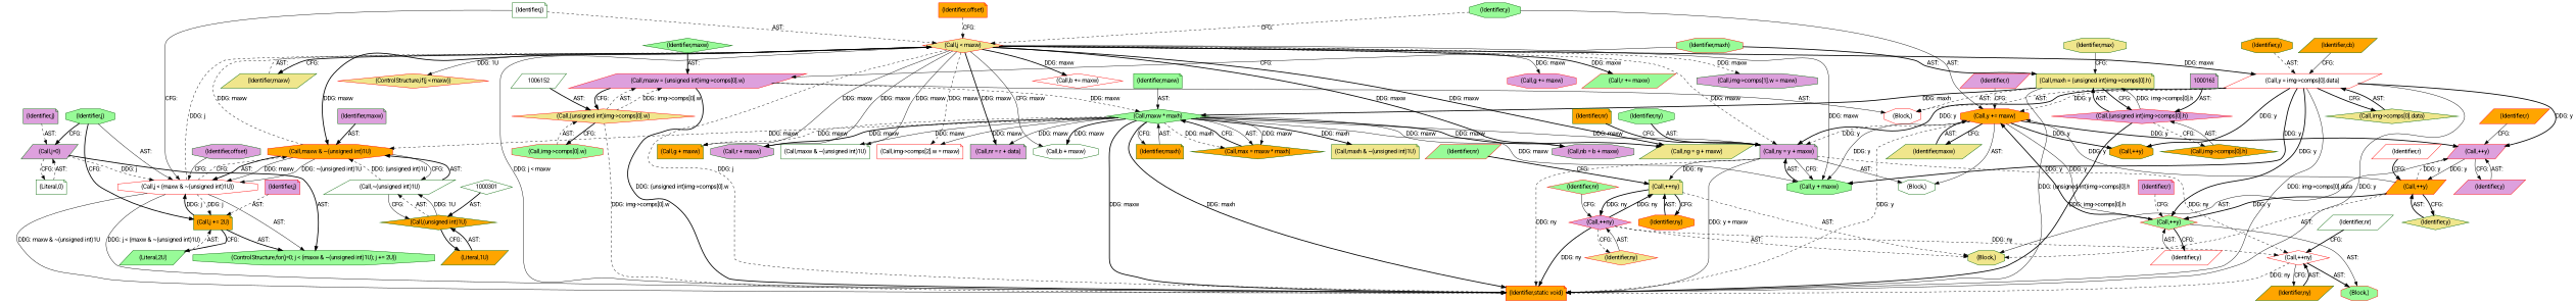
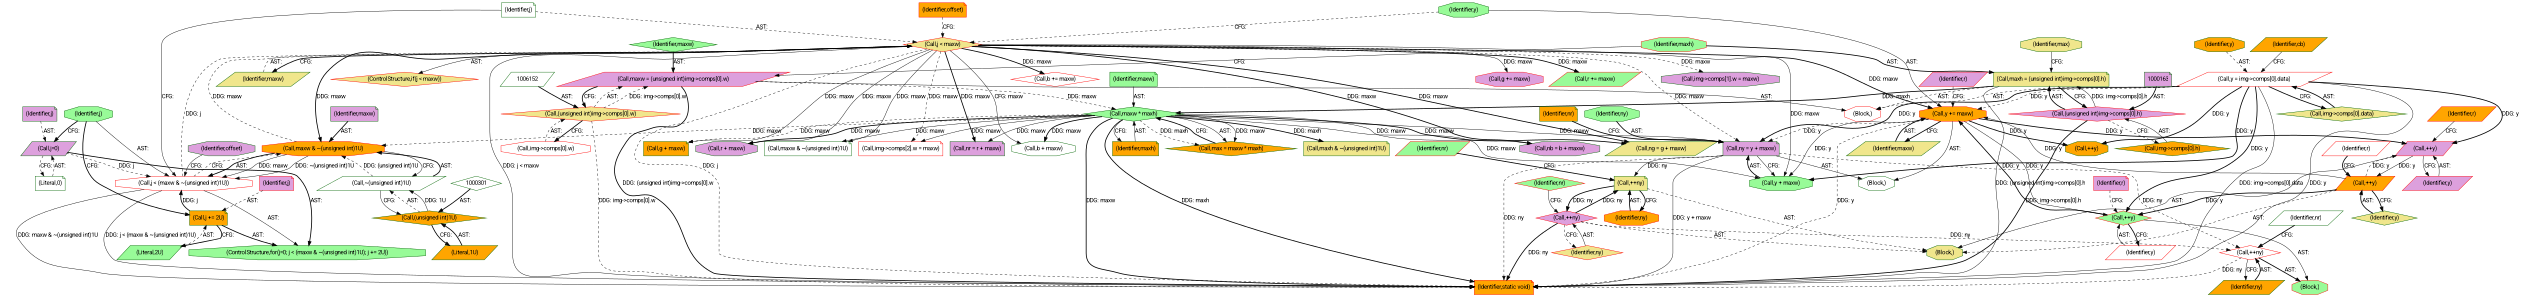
  digraph {
    fontname=Roboto
    node [color=darkgreen fillcolor=plum fontname=Roboto shape=octagon style=filled]
    edge [fontname=Roboto style=bold]
    n1 [label="(Call,ny = y + maxw)" shape=note]
    n2 [fillcolor=khaki label="(Call,++ny)" shape=note]
    n3 [color=red fillcolor=white label="(Call,++ny)" shape=diamond]
    n4 [color=red fillcolor=orange label="(Identifier,static void)" shape=note]
    n5 [fillcolor=white label="(Block,)"]
    n6 [fillcolor=palegreen label="(Call,y + maxw)"]
    n7 [fillcolor=khaki label="(Block,)"]
    n8 [color=red label="(Call,++ny)" shape=diamond]
    n9 [color=red fillcolor=orange label="(Identifier,ny)"]
    n10 [color=red fillcolor=palegreen label="(Block,)"]
    n11 [fillcolor=orange label="(Identifier,ny)" shape=parallelogram]
    n12 [color=red fillcolor=white label="(Call,y = img->comps[0].data)" shape=parallelogram]
    n13 [color=red fillcolor=orange label="(Call,y += maxw)"]
    n14 [color=red fillcolor=palegreen label="(Call,++y)" shape=diamond]
    n15 [color=red label="(Call,++y)" shape=parallelogram]
    n16 [fillcolor=orange label="(Call,++y)"]
    n17 [color=red fillcolor=white label="(Block,)"]
    n18 [fillcolor=khaki label="(Call,img->comps[0].data)" shape=diamond]
    n19 [fillcolor=khaki label="(Identifier,maxw)" shape=parallelogram]
    n20 [color=red fillcolor=white label="(Identifier,y)" shape=parallelogram]
    n21 [color=red fillcolor=orange label="(Call,++y)" shape=parallelogram]
    n22 [color=red label="(Identifier,y)" shape=parallelogram]
    n23 [color=red fillcolor=khaki label="(Call,j < maxw)" shape=diamond]
    n24 [color=red fillcolor=orange label="(Call,maxw & ~(unsigned int)1U)"]
    n25 [color=red fillcolor=khaki label="(ControlStructure,if(j < maxw))" shape=diamond]
    n26 [fillcolor=white label="(Call,b + maxw)"]
    n27 [label="(Call,nb = b + maxw)"]
    n28 [color=red fillcolor=white label="(Call,b += maxw)" shape=diamond]
    n29 [color=red fillcolor=white label="(Call,img->comps[2].w = maxw)" shape=note]
    n30 [color=red label="(Call,g += maxw)"]
    n31 [fillcolor=white label="(Call,maxw & ~(unsigned int)1U)" shape=note]
    n32 [color=red fillcolor=palegreen label="(Call,r += maxw)" shape=parallelogram]
    n33 [label="(Call,img->comps[1].w = maxw)"]
-   n34 [label="(Call,nr = r + data)" shape=note]
+   n34 [label="(Call,nr = r + maxw)" shape=note]
    n35 [fillcolor=orange label="(Call,g + maxw)" shape=note]
    n36 [fillcolor=khaki label="(Identifier,maxw)" shape=parallelogram]
    n37 [label="(Call,r + maxw)"]
    n38 [fillcolor=khaki label="(Call,ng = g + maxw)" shape=parallelogram]
    n39 [color=red fillcolor=white label="(Call,j < (maxw & ~(unsigned int)1U))"]
    n40 [fillcolor=white label="(Call,~(unsigned int)1U)" shape=parallelogram]
    n41 [fillcolor=orange label="(Call,j += 2U)" shape=note]
    n42 [fillcolor=palegreen label="(ControlStructure,for(j=0; j < (maxw & ~(unsigned int)1U); j += 2U))"]
    n43 [fillcolor=palegreen label="(Literal,2U)" shape=parallelogram]
    n44 [label="(Call,j=0)" shape=parallelogram]
    n45 [fillcolor=white label="(Literal,0)" shape=note]
    n46 [fillcolor=orange label="(Call,(unsigned int)1U)" shape=diamond]
    n47 [fillcolor=palegreen label="(Call,maxw * maxh)" shape=diamond]
    n48 [fillcolor=orange label="(Identifier,maxh)" shape=note]
    n49 [fillcolor=orange label="(Call,max = maxw * maxh)" shape=diamond]
    n50 [fillcolor=khaki label="(Call,maxh & ~(unsigned int)1U)" shape=note]
    n51 [color=red label="(Call,maxw = (unsigned int)img->comps[0].w)" shape=parallelogram]
    n52 [color=red fillcolor=khaki label="(Call,(unsigned int)img->comps[0].w)" shape=diamond]
-   n53 [color=red fillcolor=palegreen label="(Call,img->comps[0].w)"]
+   n53 [color=red fillcolor=white label="(Call,img->comps[0].w)"]
    n54 [fillcolor=khaki label="(Call,maxh = (unsigned int)img->comps[0].h)" shape=note]
    n55 [color=red label="(Call,(unsigned int)img->comps[0].h)" shape=diamond]
    n56 [fillcolor=orange label="(Call,img->comps[0].h)" shape=diamond]
    n57 [fillcolor=orange label="(Literal,1U)" shape=parallelogram]
    n58 [fillcolor=khaki label="(Identifier,y)" shape=diamond]
    n59 [color=red fillcolor=khaki label="(Identifier,ny)" shape=diamond]
    n60 [color=red fillcolor=palegreen label="(Identifier,nr)" shape=diamond]
    n61 [label="(Identifier,offset)"]
    n62 [label="(Identifier,maxw)" shape=note]
    n63 [label="(Identifier,j)" shape=note]
    n64 [color=red fillcolor=palegreen label="(Identifier,nr)" shape=parallelogram]
    n65 [color=red label="(Identifier,j)" shape=note]
    n66 [color=red fillcolor=palegreen label="(Identifier,maxh)"]
    n67 [color=red label="(Identifier,r)" shape=parallelogram]
    n68 [fillcolor=orange label="(Identifier,nr)" shape=note]
    n69 [fillcolor=palegreen label="(Identifier,maxw)" shape=note]
    n70 [color=red fillcolor=orange label="(Identifier,r)" shape=parallelogram]
    n71 [fillcolor=palegreen label="(Identifier,maxw)" shape=diamond]
    n72 [fillcolor=khaki label="(Identifier,max)"]
    n73 [fillcolor=white label="(Identifier,j)" shape=note]
    n74 [fillcolor=white label="(Identifier,nr)" shape=parallelogram]
    n75 [color=red label="(Identifier,r)" shape=note]
    n76 [fillcolor=orange label="(Identifier,cb)" shape=parallelogram]
    n77 [color=red fillcolor=white label="(Identifier,r)" shape=parallelogram]
    n78 [fillcolor=palegreen label="(Identifier,ny)"]
    n79 [fillcolor=orange label="(Identifier,y)"]
    n80 [fillcolor=palegreen label="(Identifier,j)"]
    n81 [color=red fillcolor=orange label="(Identifier,offset)" shape=note]
    n82 [fillcolor=palegreen label="(Identifier,y)"]
    n83 [fillcolor=white label=1006152 shape=parallelogram]
    1000163 [shape=note]
    1000301 [fillcolor=white shape=diamond]
    n1 -> n2 [label="DDG: ny" style=solid]
    n1 -> n3 [label="DDG: ny" style=dashed]
    n1 -> n4 [label="DDG: y + maxw" style=solid]
    n1 -> n4 [label="DDG: ny" style=dashed]
    n1 -> n5 [label="AST: " style=solid]
    n1 -> n6 [label="CFG: " style=solid]
    n2 -> n7 [label="AST: " style=dashed]
    n2 -> n8 [label="DDG: ny"]
    n2 -> n9 [label="CFG: "]
    n3 -> n4 [label="DDG: ny" style=dashed]
    n3 -> n10 [label="AST: "]
    n3 -> n11 [label="CFG: " style=solid]
    n6 -> n1 [label="AST: "]
    n8 -> n2 [label="DDG: ny"]
    n8 -> n3 [label="DDG: ny" style=dashed]
    n8 -> n4 [label="DDG: ny"]
    n8 -> n7 [label="AST: " style=dashed]
    n8 -> n59 [label="CFG: " style=dashed]
    n9 -> n2 [label="AST: "]
    n11 -> n3 [label="AST: "]
    n12 -> n1 [label="DDG: y"]
    n12 -> n4 [label="DDG: img->comps[0].data" style=solid]
    n12 -> n4 [label="DDG: y" style=solid]
    n12 -> n6 [label="DDG: y"]
    n12 -> n13 [label="DDG: y" style=dashed]
    n12 -> n14 [label="DDG: y"]
    n12 -> n15 [label="DDG: y"]
    n12 -> n16 [label="DDG: y"]
    n12 -> n17 [label="AST: " style=dashed]
    n12 -> n18 [label="CFG: "]
    n13 -> n1 [label="DDG: y" style=dashed]
    n13 -> n4 [label="DDG: y" style=dashed]
    n13 -> n5 [label="AST: " style=solid]
    n13 -> n6 [label="DDG: y" style=solid]
    n13 -> n14 [label="DDG: y" style=solid]
    n13 -> n15 [label="DDG: y"]
    n13 -> n16 [label="DDG: y"]
    n13 -> n19 [label="CFG: "]
    n14 -> n10 [label="AST: " style=solid]
    n14 -> n13 [label="DDG: y"]
    n14 -> n20 [label="CFG: "]
    n15 -> n7 [label="AST: " style=solid]
    n15 -> n21 [label="DDG: y" style=solid]
    n15 -> n22 [label="CFG: " style=solid]
    n18 -> n12 [label="AST: "]
    n19 -> n13 [label="AST: "]
    n20 -> n14 [label="AST: " style=solid]
    n21 -> n7 [label="AST: " style=dashed]
    n21 -> n13 [label="DDG: y" style=solid]
    n21 -> n14 [label="DDG: y"]
    n21 -> n15 [label="DDG: y" style=dashed]
    n21 -> n58 [label="CFG: "]
    n22 -> n15 [label="AST: " style=solid]
    n23 -> n1 [label="DDG: maxw" style=dashed]
    n23 -> n4 [label="DDG: j < maxw" style=solid]
    n23 -> n4 [label="DDG: j" style=dashed]
    n23 -> n6 [label="DDG: maxw" style=solid]
-   n23 -> n12 [label="DDG: maxw"]
+   n23 -> n13 [label="DDG: maxw"]
    n23 -> n24 [label="DDG: maxw"]
-   n23 -> n25 [label="DDG: 1U" style=solid]
+   n23 -> n25 [label="AST: " style=solid]
    n23 -> n26 [label="CFG: maxw" style=solid]
    n23 -> n27 [label="DDG: maxw"]
    n23 -> n28 [label="DDG: maxw"]
    n23 -> n29 [label="DDG: maxw" style=dashed]
    n23 -> n30 [label="DDG: maxw" style=solid]
    n23 -> n31 [label="DDG: maxw" style=solid]
    n23 -> n32 [label="DDG: maxw"]
    n23 -> n33 [label="DDG: maxw" style=dashed]
    n23 -> n34 [label="DDG: maxw"]
    n23 -> n35 [label="DDG: maxw" style=solid]
    n23 -> n36 [label="CFG: "]
    n23 -> n37 [label="DDG: maxw" style=solid]
    n23 -> n38 [label="DDG: maxw"]
    n24 -> n23 [label="DDG: maxw" style=dashed]
    n24 -> n39 [label="AST: "]
    n24 -> n39 [label="DDG: maxw" style=solid]
    n24 -> n39 [label="DDG: ~(unsigned int)1U" style=solid]
    n24 -> n40 [label="CFG: " style=solid]
    n36 -> n23 [label="AST: " style=dashed]
    n39 -> n4 [label="DDG: maxw & ~(unsigned int)1U" style=solid]
    n39 -> n4 [label="DDG: j < (maxw & ~(unsigned int)1U)" style=solid]
    n39 -> n23 [label="DDG: j" style=dashed]
    n39 -> n24 [label="CFG: " style=dashed]
-   n39 -> n41 [label="DDG: j" style=dashed]
    n39 -> n42 [label="AST: " style=solid]
    n40 -> n24 [label="AST: "]
    n40 -> n24 [label="DDG: (unsigned int)1U" style=dashed]
    n40 -> n46 [label="CFG: " style=solid]
    n41 -> n39 [label="DDG: j"]
    n41 -> n42 [label="AST: "]
    n41 -> n43 [label="CFG: "]
    n43 -> n41 [label="AST: " style=dashed]
    n44 -> n39 [label="DDG: j" style=dashed]
    n44 -> n42 [label="AST: "]
    n44 -> n45 [label="CFG: " style=dashed]
    n45 -> n44 [label="AST: " style=dashed]
    n46 -> n40 [label="AST: " style=dashed]
    n46 -> n40 [label="DDG: 1U" style=solid]
    n46 -> n57 [label="CFG: "]
    n47 -> n1 [label="DDG: maxw" style=solid]
    n47 -> n4 [label="DDG: maxw"]
    n47 -> n4 [label="DDG: maxh"]
    n47 -> n6 [label="DDG: maxw" style=solid]
    n47 -> n24 [label="DDG: maxw" style=dashed]
    n47 -> n26 [label="DDG: maxw"]
    n47 -> n27 [label="DDG: maxw" style=solid]
    n47 -> n29 [label="DDG: maxw" style=solid]
    n47 -> n31 [label="DDG: maxw" style=solid]
    n47 -> n34 [label="DDG: maxw" style=solid]
    n47 -> n35 [label="DDG: maxw" style=dashed]
    n47 -> n37 [label="DDG: maxw"]
    n47 -> n38 [label="DDG: maxw"]
    n47 -> n48 [label="CFG: " style=solid]
    n47 -> n49 [label="AST: " style=solid]
    n47 -> n49 [label="DDG: maxw" style=solid]
    n47 -> n49 [label="DDG: maxh" style=dashed]
    n47 -> n50 [label="DDG: maxh"]
    n48 -> n47 [label="AST: " style=solid]
    n49 -> n47 [label="CFG: "]
    n51 -> n4 [label="DDG: (unsigned int)img->comps[0].w"]
    n51 -> n17 [label="AST: " style=solid]
    n51 -> n47 [label="DDG: maxw" style=dashed]
    n51 -> n52 [label="CFG: "]
    n52 -> n4 [label="DDG: img->comps[0].w" style=dashed]
    n52 -> n51 [label="AST: " style=dashed]
    n52 -> n51 [label="DDG: img->comps[0].w" style=dashed]
    n52 -> n53 [label="CFG: "]
    n53 -> n52 [label="AST: " style=dashed]
    n54 -> n4 [label="DDG: (unsigned int)img->comps[0].h" style=solid]
    n54 -> n17 [label="AST: " style=dashed]
    n54 -> n47 [label="DDG: maxh"]
    n54 -> n55 [label="CFG: "]
    n55 -> n4 [label="DDG: img->comps[0].h"]
    n55 -> n54 [label="AST: "]
    n55 -> n54 [label="DDG: img->comps[0].h" style=solid]
    n55 -> n56 [label="CFG: " style=dashed]
    n56 -> n55 [label="AST: " style=solid]
    n57 -> n46 [label="AST: "]
    n58 -> n21 [label="AST: "]
    n59 -> n8 [label="AST: " style=solid]
    n60 -> n8 [label="CFG: " style=solid]
    n61 -> n39 [label="CFG: " style=solid]
    n62 -> n24 [label="AST: "]
    n63 -> n44 [label="AST: " style=dashed]
    n64 -> n2 [label="CFG: "]
    n65 -> n41 [label="AST: " style=dashed]
    n66 -> n51 [label="CFG: " style=solid]
    n66 -> n54 [label="AST: "]
    n67 -> n13 [label="CFG: " style=dashed]
    n68 -> n1 [label="CFG: "]
    n69 -> n47 [label="AST: " style=solid]
    n70 -> n15 [label="CFG: " style=solid]
    n71 -> n51 [label="AST: "]
    n72 -> n54 [label="CFG: " style=solid]
    n73 -> n23 [label="AST: " style=dashed]
    n73 -> n39 [label="CFG: " style=solid]
    n74 -> n3 [label="CFG: "]
    n75 -> n14 [label="CFG: " style=dashed]
    n76 -> n12 [label="CFG: " style=solid]
    n77 -> n21 [label="CFG: "]
    n78 -> n1 [label="AST: "]
    n79 -> n12 [label="AST: " style=dashed]
    n80 -> n39 [label="AST: " style=solid]
    n80 -> n41 [label="CFG: "]
    n80 -> n44 [label="CFG: "]
    n81 -> n23 [label="CFG: " style=dashed]
    n82 -> n13 [label="AST: " style=solid]
    n82 -> n23 [label="CFG: " style=dashed]
    n83 -> n52 [label="AST: "]
    1000163 -> n55 [label="AST: "]
    1000301 -> n46 [label="AST: "]
  }
